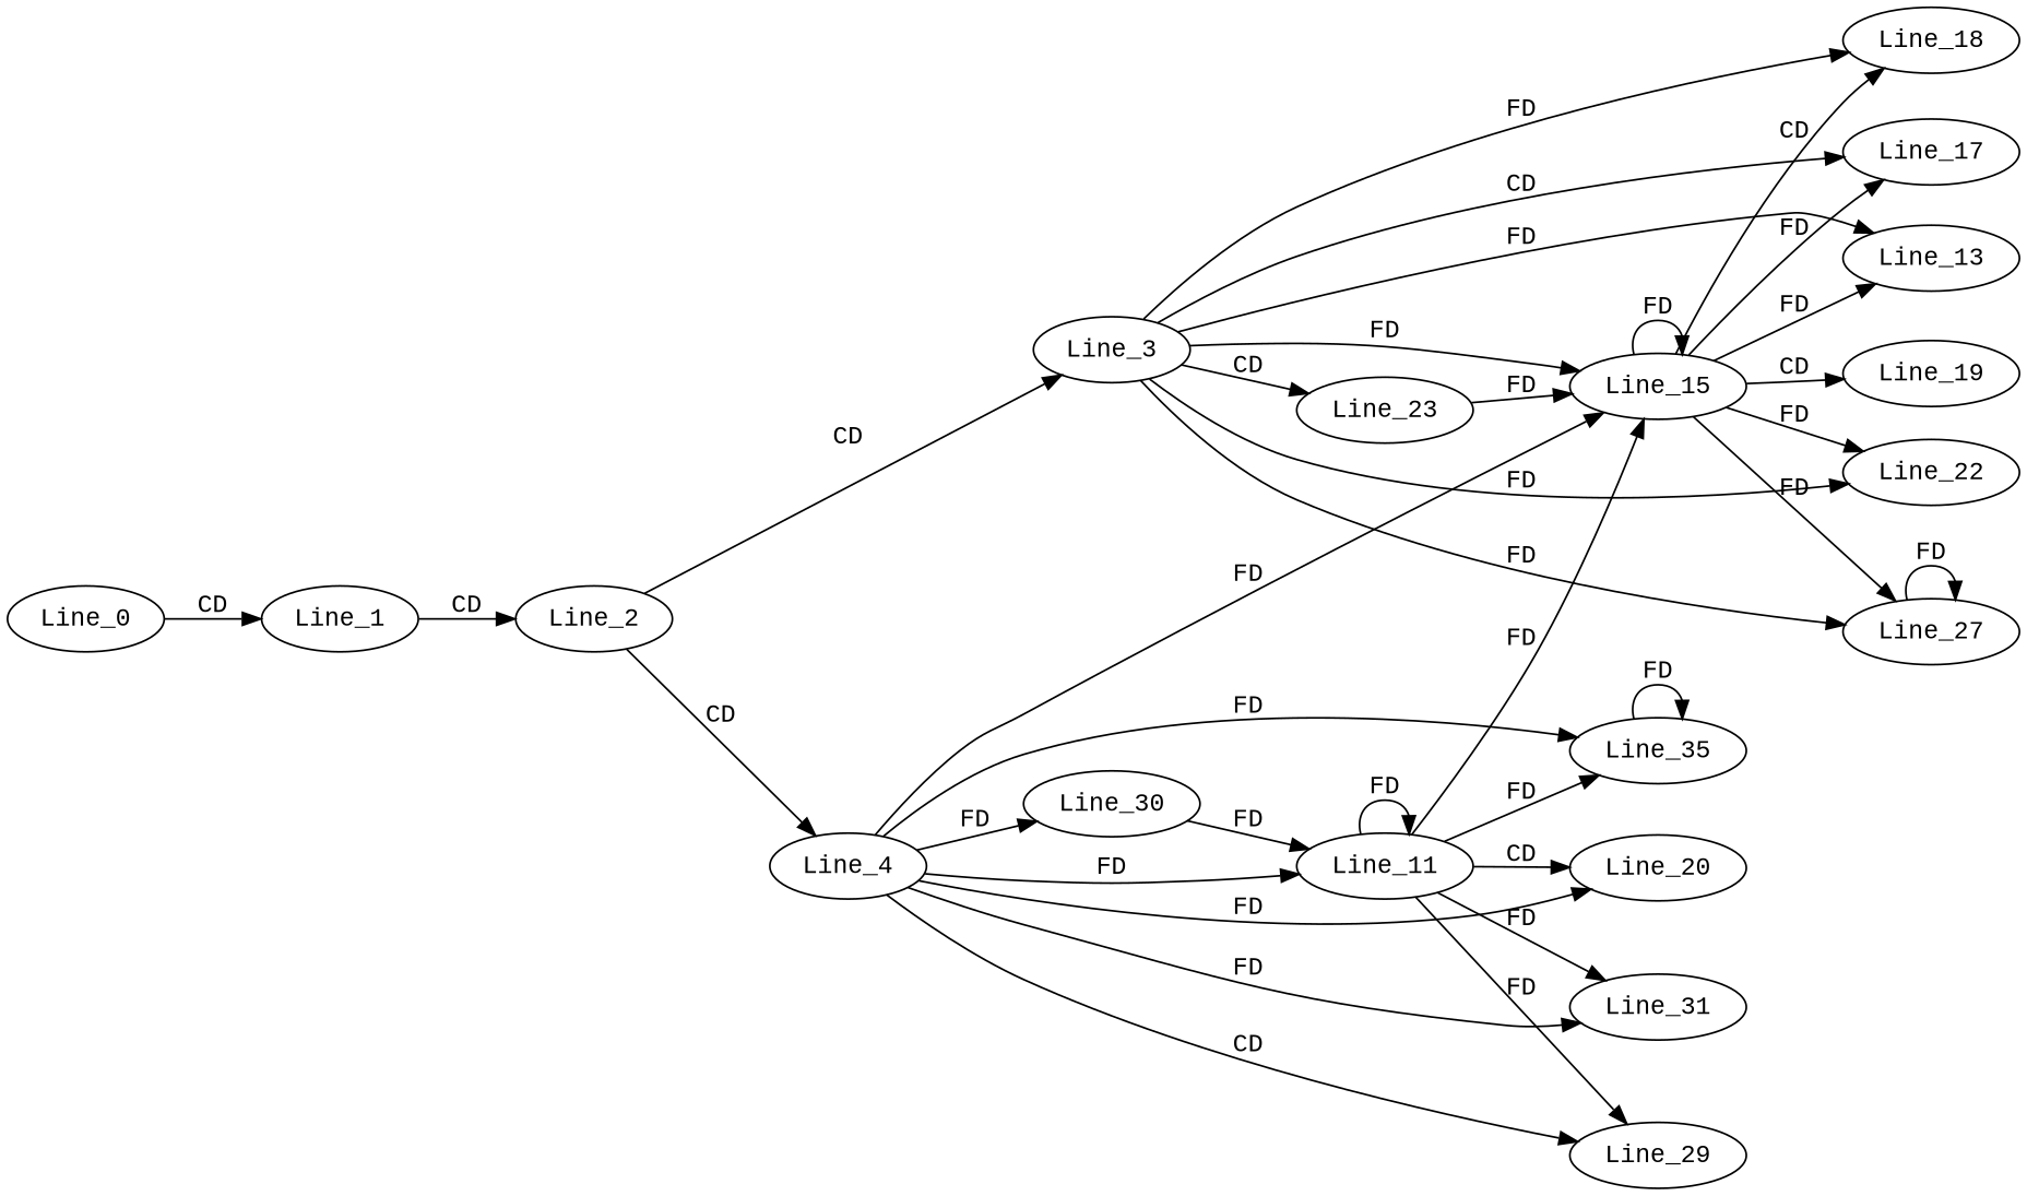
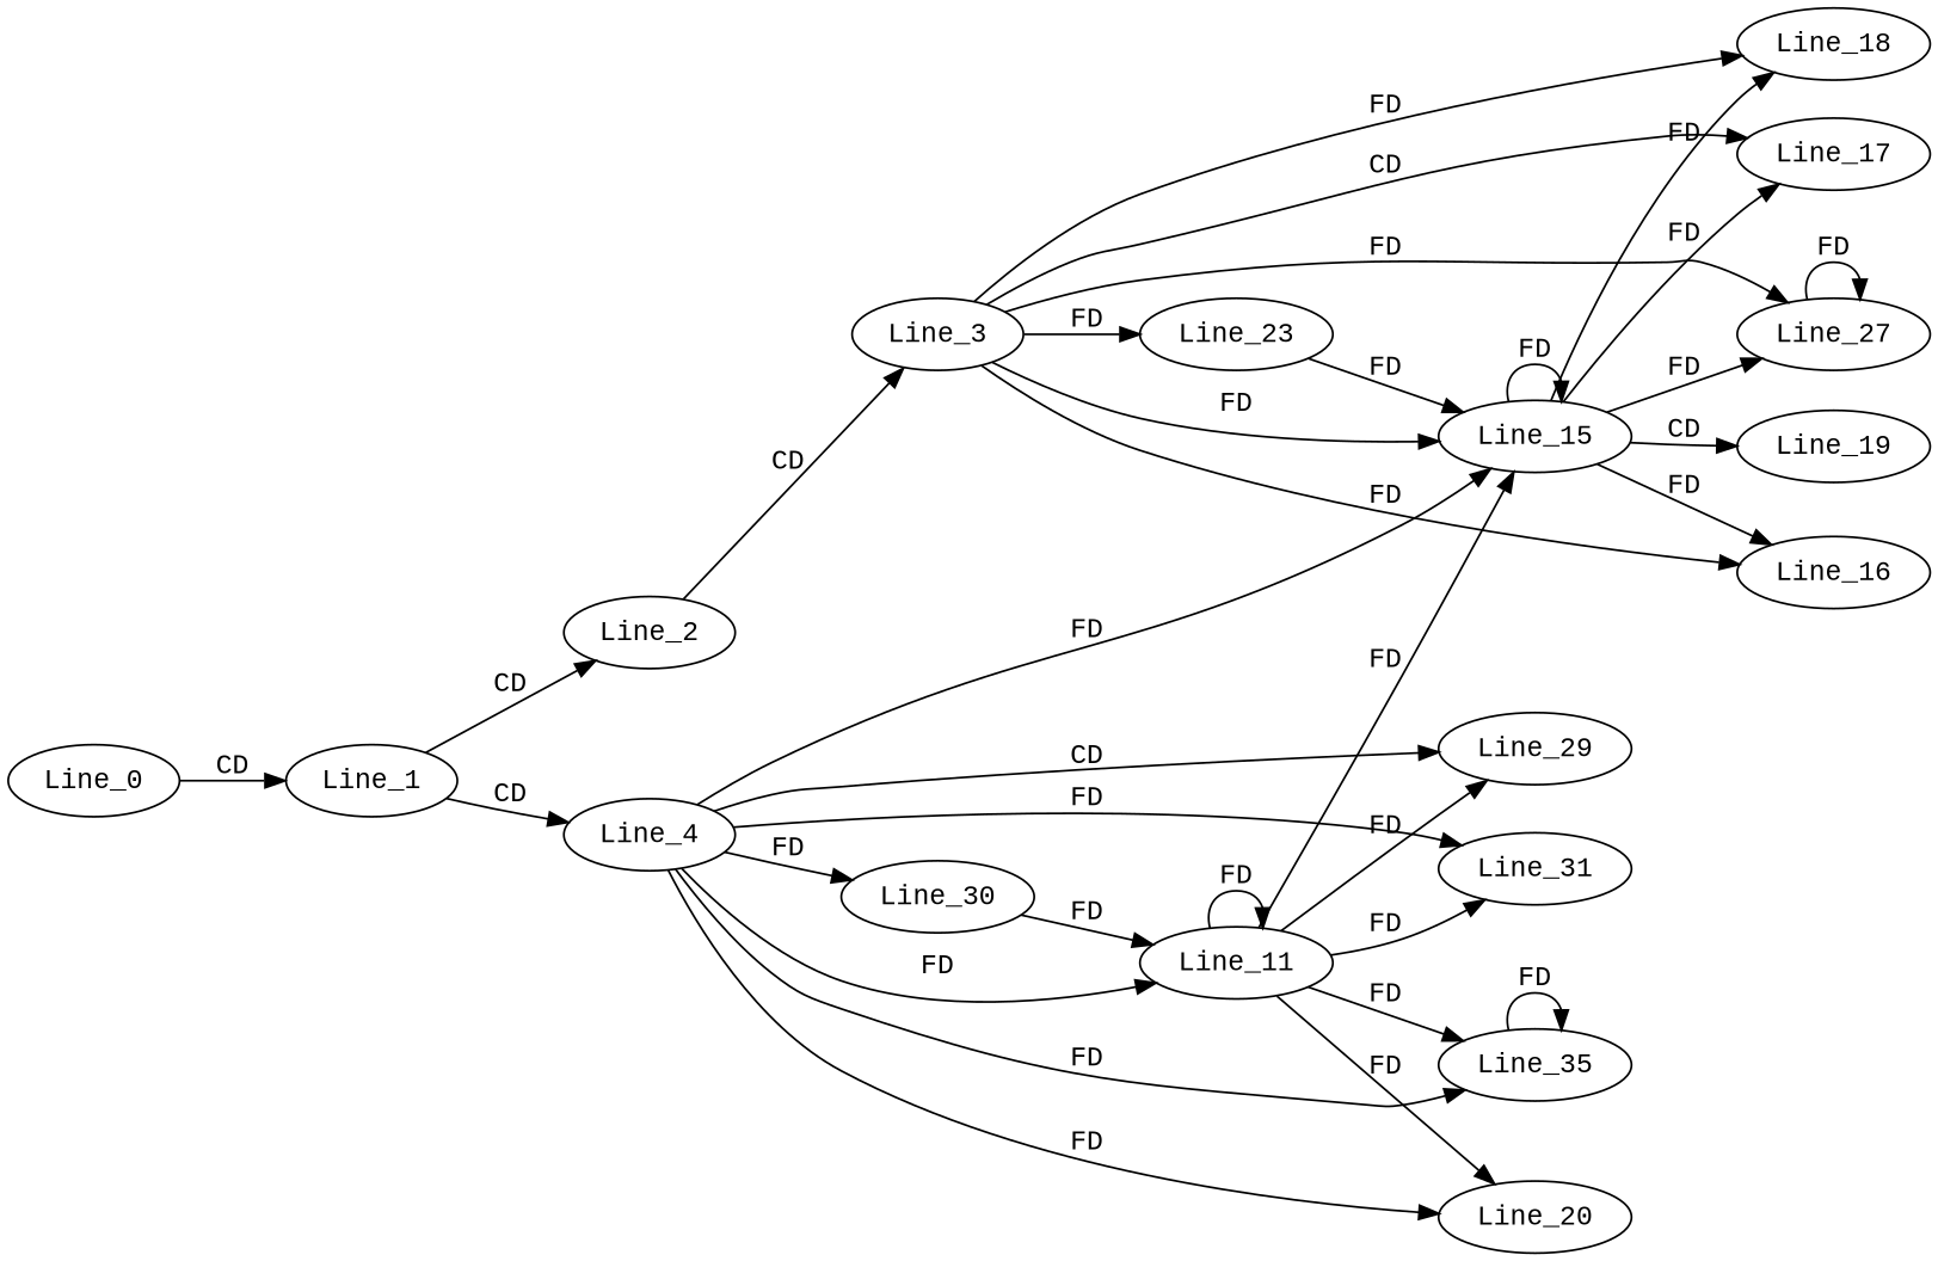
  digraph {
    fontname="Liberation Mono"
    rankdir=LR
    node [fontname="Liberation Mono"]
    edge [fontname="Liberation Mono"]
    Line_0
    Line_1
    Line_2
    Line_3
    Line_4
    Line_15
-   Line_16 [label=Line_13]
+   Line_16
    Line_17
    Line_18
-   Line_22
    Line_23
    Line_27
    Line_11
    Line_20
    Line_29
    Line_30
    Line_31
    Line_35
    Line_19
    Line_0 -> Line_1 [label=CD]
    Line_1 -> Line_2 [label=CD]
    Line_2 -> Line_3 [label=CD]
-   Line_2 -> Line_4 [label=CD]
+   Line_1 -> Line_4 [label=CD]
    Line_3 -> Line_15 [label=FD]
    Line_3 -> Line_16 [label=FD]
    Line_3 -> Line_17 [label=CD]
    Line_3 -> Line_18 [label=FD]
-   Line_3 -> Line_22 [label=FD]
-   Line_3 -> Line_23 [label=CD]
+   Line_3 -> Line_23 [label=FD]
    Line_3 -> Line_27 [label=FD]
    Line_4 -> Line_15 [label=FD]
    Line_4 -> Line_11 [label=FD]
    Line_4 -> Line_20 [label=FD]
    Line_4 -> Line_29 [label=CD]
    Line_4 -> Line_30 [label=FD]
    Line_4 -> Line_31 [label=FD]
    Line_4 -> Line_35 [label=FD]
    Line_15 -> Line_15 [label=FD]
    Line_15 -> Line_16 [label=FD]
    Line_15 -> Line_17 [label=FD]
-   Line_15 -> Line_18 [label=CD]
-   Line_15 -> Line_22 [label=FD]
+   Line_15 -> Line_18 [label=FD]
    Line_15 -> Line_27 [label=FD]
    Line_15 -> Line_19 [label=CD]
    Line_23 -> Line_15 [label=FD]
    Line_27 -> Line_27 [label=FD]
    Line_11 -> Line_15 [label=FD]
    Line_11 -> Line_11 [label=FD]
-   Line_11 -> Line_20 [label=CD]
+   Line_11 -> Line_20 [label=FD]
    Line_11 -> Line_29 [label=FD]
    Line_11 -> Line_31 [label=FD]
    Line_11 -> Line_35 [label=FD]
    Line_30 -> Line_11 [label=FD]
    Line_35 -> Line_35 [label=FD]
  }
